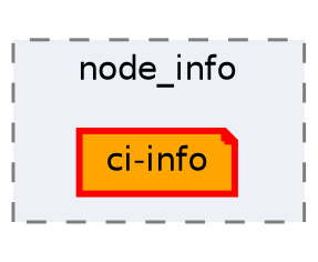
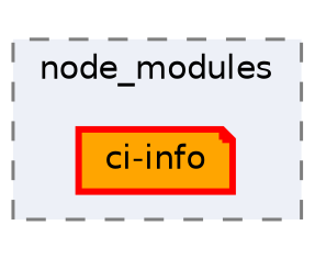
  digraph {
    compound=true
    rankdir=LR
    n1 [color=red fillcolor=orange fontname=Helvetica fontsize=10 height=0.2 label="ci-info" shape=note style="filled,bold" width=0.4]
    subgraph cluster_1 {
      bgcolor="#edf0f7"
      fontname=Helvetica
      fontsize=10
-     label=node_info
+     label=node_modules
      pencolor=grey50
      style="filled,dashed"
      n1
    }
  }
